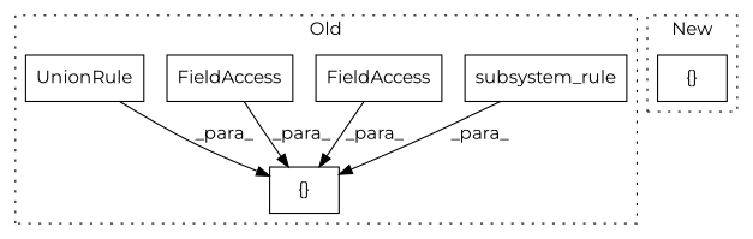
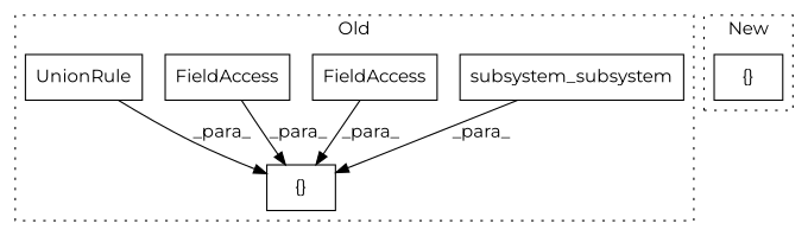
  digraph {
    fontname=Montserrat
    node [a=32 l="1,1" shape=box fontname=Montserrat]
    edge [fontname=Montserrat]
-   n1 [l="15,1" label=subsystem_rule s="4737,4757"]
+   n1 [l="15,1" label=subsystem_subsystem s="4737,4757"]
    n2 [a=4 label="{}" s="4694,4840"]
    n3 [a=22 l=11 label=FieldAccess s=4695]
    n4 [a=22 l=20 label=FieldAccess s=4707]
    n5 [l="10,1" label=UnionRule s="4801,4839"]
    n6 [a=4 label="{}" s="5006,5247"]
    subgraph cluster_1 {
      label=Old
      style=dotted
      n1
      n2
      n3
      n4
      n5
    }
    subgraph cluster_2 {
      label=New
      style=dotted
      n6
    }
    n1 -> n2 [label=_para_]
    n3 -> n2 [label=_para_]
    n4 -> n2 [label=_para_]
    n5 -> n2 [label=_para_]
  }
